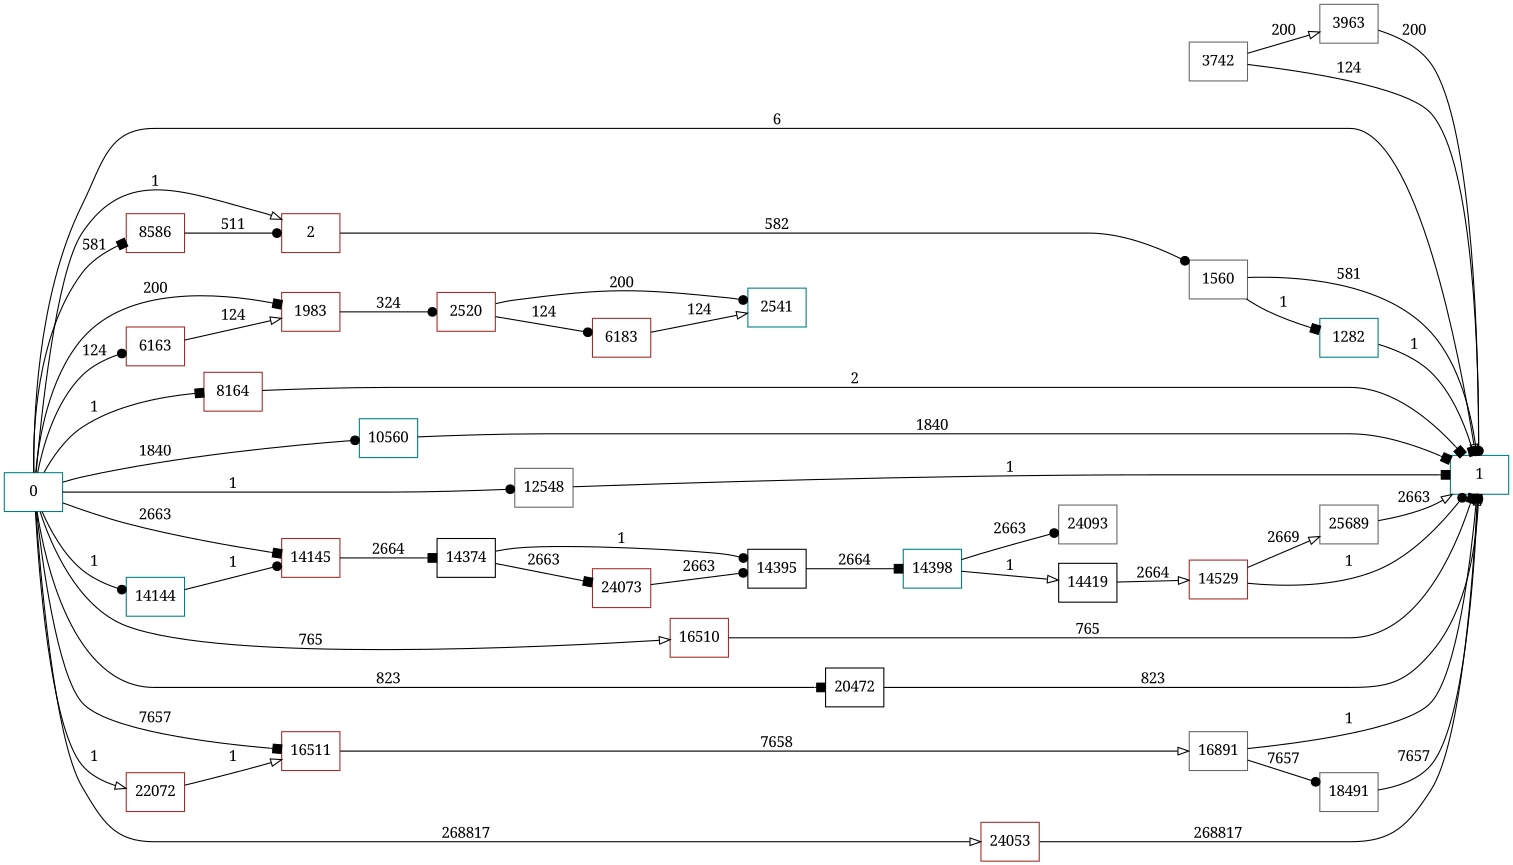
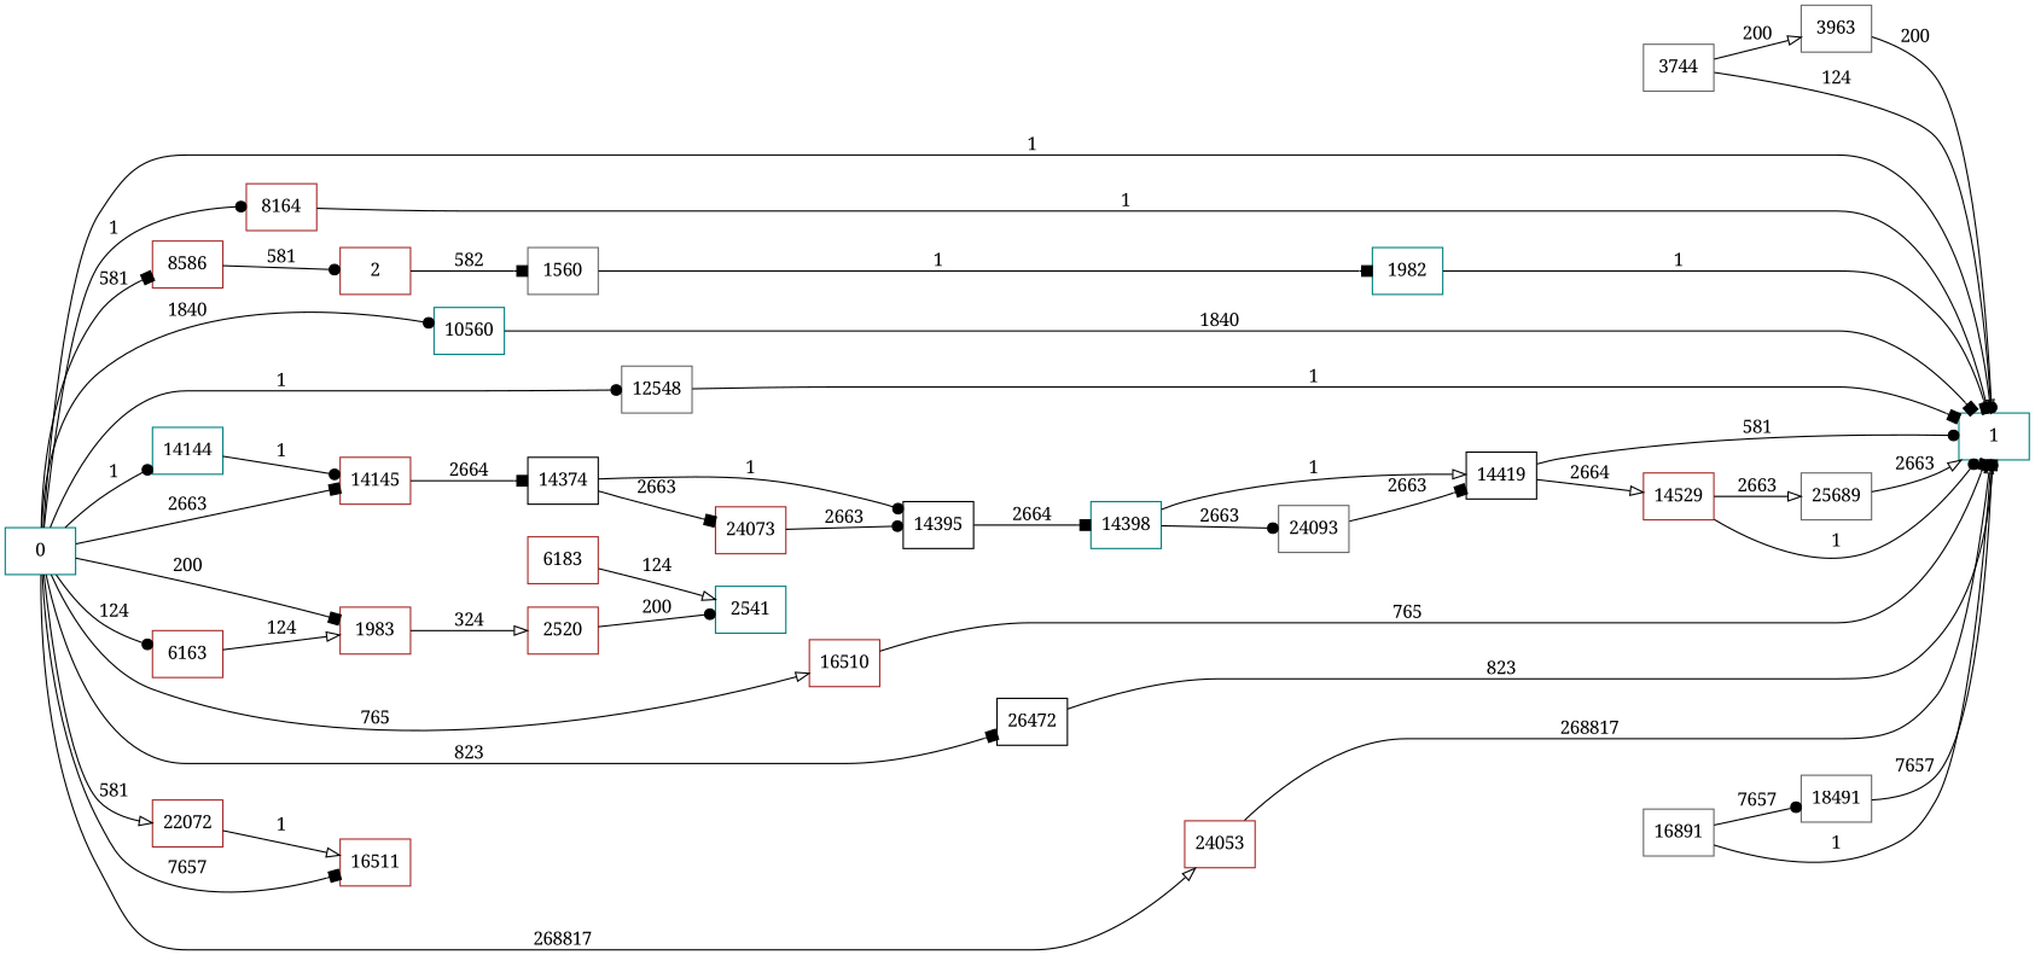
  digraph {
    fontname="Noto Serif"
    rankdir=LR
    node [color=brown fontname="Noto Serif" shape=rectangle]
    edge [arrowhead=dot fontname="Noto Serif"]
    1560 [color=gray40]
    2
    1 [color=teal]
-   1982 [color=teal label=1282]
+   1982 [color=teal]
    1983
    2520
    2541 [color=teal]
    6183
-   3744 [color=gray40 label=3742]
+   3744 [color=gray40]
    3963 [color=gray40]
    6163
    8164
    8586
    n14 [color=teal label=10560]
    12548 [color=gray40]
    14144 [color=teal]
    14145
    14374 [color=black]
    14395 [color=black]
    24073
    14398 [color=teal]
    14419 [color=black]
    24093 [color=gray40]
    14529
    25689 [color=gray40]
    16510
    16891 [color=gray40]
    16511
    18491 [color=gray40]
-   20472 [color=black]
+   20472 [color=black label=26472]
    22072
    24053
    0 [color=teal]
-   1560 -> 1 [label=581]
+   14419 -> 1 [label=581]
    1560 -> 1982 [arrowhead=box label=1]
-   2 -> 1560 [label=582]
+   2 -> 1560 [arrowhead=box label=582]
    1982 -> 1 [arrowhead=box label=1]
-   1983 -> 2520 [label=324]
+   1983 -> 2520 [arrowhead=onormal label=324]
    2520 -> 2541 [label=200]
-   2520 -> 6183 [label=124]
    6183 -> 2541 [arrowhead=onormal label=124]
    3744 -> 1 [label=124]
    3744 -> 3963 [arrowhead=onormal label=200]
    3963 -> 1 [label=200]
    6163 -> 1983 [arrowhead=onormal label=124]
-   8164 -> 1 [arrowhead=box label=2]
-   8586 -> 2 [label=511]
+   8164 -> 1 [arrowhead=box label=1]
+   8586 -> 2 [label=581]
    n14 -> 1 [arrowhead=box label=1840]
    12548 -> 1 [arrowhead=box label=1]
    14144 -> 14145 [label=1]
    14145 -> 14374 [arrowhead=box label=2664]
    14374 -> 14395 [label=1]
    14374 -> 24073 [arrowhead=box label=2663]
    14395 -> 14398 [arrowhead=box label=2664]
    24073 -> 14395 [label=2663]
    14398 -> 14419 [arrowhead=onormal label=1]
    14398 -> 24093 [label=2663]
    14419 -> 14529 [arrowhead=onormal label=2664]
+   24093 -> 14419 [arrowhead=box label=2663]
    14529 -> 1 [label=1]
-   14529 -> 25689 [arrowhead=onormal label=2669]
+   14529 -> 25689 [arrowhead=onormal label=2663]
    25689 -> 1 [arrowhead=onormal label=2663]
    16510 -> 1 [arrowhead=box label=765]
    16891 -> 1 [label=1]
    16891 -> 18491 [label=7657]
-   16511 -> 16891 [arrowhead=onormal label=7658]
    18491 -> 1 [arrowhead=box label=7657]
    20472 -> 1 [label=823]
    22072 -> 16511 [arrowhead=onormal label=1]
    24053 -> 1 [arrowhead=onormal label=268817]
-   0 -> 2 [arrowhead=onormal label=1]
-   0 -> 1 [arrowhead=onormal label=6]
+   0 -> 1 [arrowhead=onormal label=1]
    0 -> 1983 [arrowhead=box label=200]
    0 -> 6163 [label=124]
-   0 -> 8164 [arrowhead=box label=1]
+   0 -> 8164 [label=1]
    0 -> 8586 [arrowhead=box label=581]
    0 -> n14 [label=1840]
    0 -> 12548 [label=1]
    0 -> 14144 [label=1]
    0 -> 14145 [arrowhead=box label=2663]
    0 -> 16510 [arrowhead=onormal label=765]
    0 -> 16511 [arrowhead=box label=7657]
    0 -> 20472 [arrowhead=box label=823]
-   0 -> 22072 [arrowhead=onormal label=1]
+   0 -> 22072 [arrowhead=onormal label=581]
    0 -> 24053 [arrowhead=onormal label=268817]
  }
